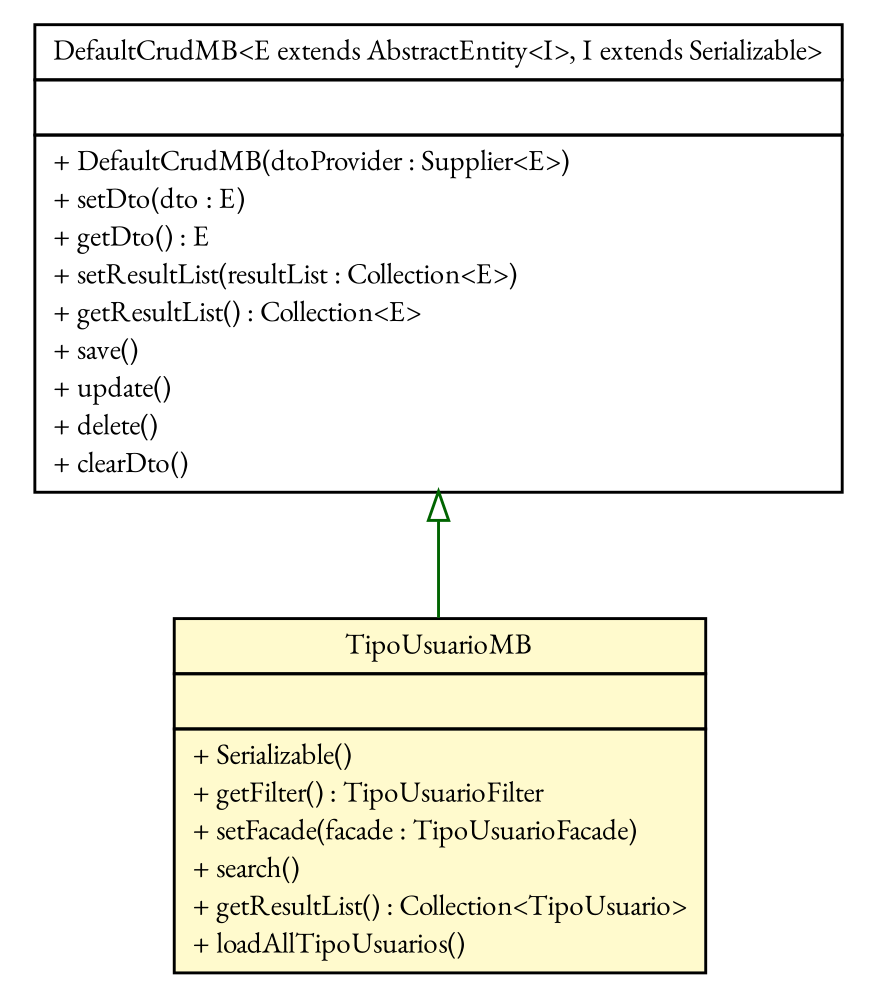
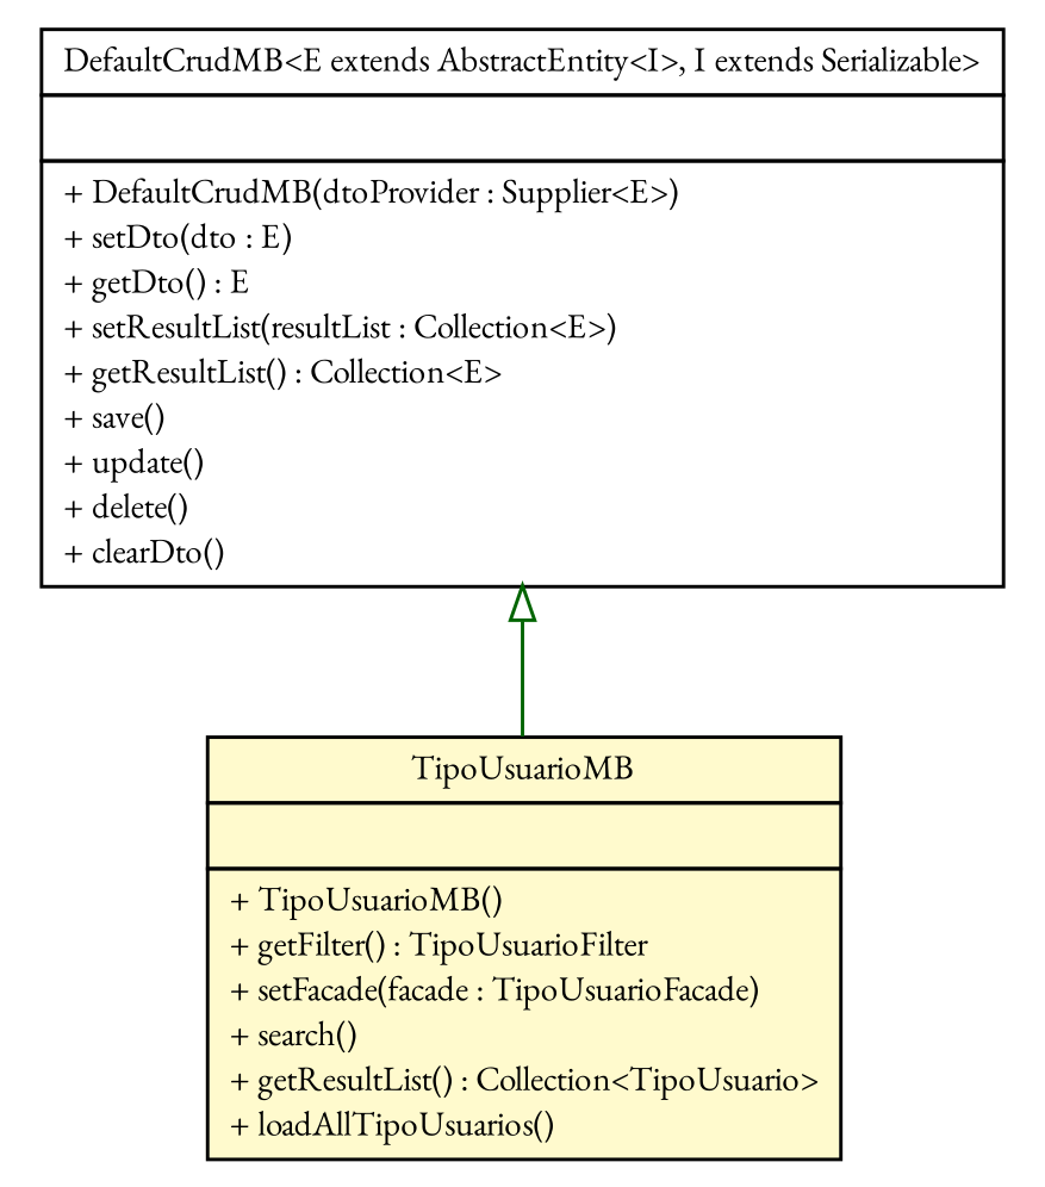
  digraph {
    nodesep=0.25
    ranksep=0.5
    fontname="EB Garamond"
    node [fontcolor=black fontname="EB Garamond" fontsize=10.0 shape=plaintext]
    n1 [label=<<table title="br.gov.to.sefaz.presentation.managedbean.impl.DefaultCrudMB" border="0" cellborder="1" cellspacing="0" cellpadding="2" port="p" href="../../presentation/managedbean/impl/DefaultCrudMB.html"> 		<tr><td><table border="0" cellspacing="0" cellpadding="1"> <tr><td align="center" balign="center"> DefaultCrudMB&lt;E extends AbstractEntity&lt;I&gt;, I extends Serializable&gt; </td></tr> 		</table></td></tr> 		<tr><td><table border="0" cellspacing="0" cellpadding="1"> <tr><td align="left" balign="left">  </td></tr> 		</table></td></tr> 		<tr><td><table border="0" cellspacing="0" cellpadding="1"> <tr><td align="left" balign="left"> + DefaultCrudMB(dtoProvider : Supplier&lt;E&gt;) </td></tr> <tr><td align="left" balign="left"> + setDto(dto : E) </td></tr> <tr><td align="left" balign="left"> + getDto() : E </td></tr> <tr><td align="left" balign="left"> + setResultList(resultList : Collection&lt;E&gt;) </td></tr> <tr><td align="left" balign="left"> + getResultList() : Collection&lt;E&gt; </td></tr> <tr><td align="left" balign="left"> + save() </td></tr> <tr><td align="left" balign="left"> + update() </td></tr> <tr><td align="left" balign="left"> + delete() </td></tr> <tr><td align="left" balign="left"> + clearDto() </td></tr> 		</table></td></tr> 		</table>>]
-   n2 [label=<<table title="br.gov.to.sefaz.seg.managedbean.TipoUsuarioMB" border="0" cellborder="1" cellspacing="0" cellpadding="2" port="p" bgcolor="lemonChiffon" href="./TipoUsuarioMB.html"> 		<tr><td><table border="0" cellspacing="0" cellpadding="1"> <tr><td align="center" balign="center"> TipoUsuarioMB </td></tr> 		</table></td></tr> 		<tr><td><table border="0" cellspacing="0" cellpadding="1"> <tr><td align="left" balign="left">  </td></tr> 		</table></td></tr> 		<tr><td><table border="0" cellspacing="0" cellpadding="1"> <tr><td align="left" balign="left"> + Serializable() </td></tr> <tr><td align="left" balign="left"> + getFilter() : TipoUsuarioFilter </td></tr> <tr><td align="left" balign="left"> + setFacade(facade : TipoUsuarioFacade) </td></tr> <tr><td align="left" balign="left"> + search() </td></tr> <tr><td align="left" balign="left"> + getResultList() : Collection&lt;TipoUsuario&gt; </td></tr> <tr><td align="left" balign="left"> + loadAllTipoUsuarios() </td></tr> 		</table></td></tr> 		</table>>]
+   n2 [label=<<table title="br.gov.to.sefaz.seg.managedbean.TipoUsuarioMB" border="0" cellborder="1" cellspacing="0" cellpadding="2" port="p" bgcolor="lemonChiffon" href="./TipoUsuarioMB.html"> 		<tr><td><table border="0" cellspacing="0" cellpadding="1"> <tr><td align="center" balign="center"> TipoUsuarioMB </td></tr> 		</table></td></tr> 		<tr><td><table border="0" cellspacing="0" cellpadding="1"> <tr><td align="left" balign="left">  </td></tr> 		</table></td></tr> 		<tr><td><table border="0" cellspacing="0" cellpadding="1"> <tr><td align="left" balign="left"> + TipoUsuarioMB() </td></tr> <tr><td align="left" balign="left"> + getFilter() : TipoUsuarioFilter </td></tr> <tr><td align="left" balign="left"> + setFacade(facade : TipoUsuarioFacade) </td></tr> <tr><td align="left" balign="left"> + search() </td></tr> <tr><td align="left" balign="left"> + getResultList() : Collection&lt;TipoUsuario&gt; </td></tr> <tr><td align="left" balign="left"> + loadAllTipoUsuarios() </td></tr> 		</table></td></tr> 		</table>>]
    n1 -> n2 [arrowtail=empty dir=back fontname="EB Garamond" fontsize=10 headport=p labelfontname=arial labelfontsize=10 tailport=p color=darkgreen]
  }
